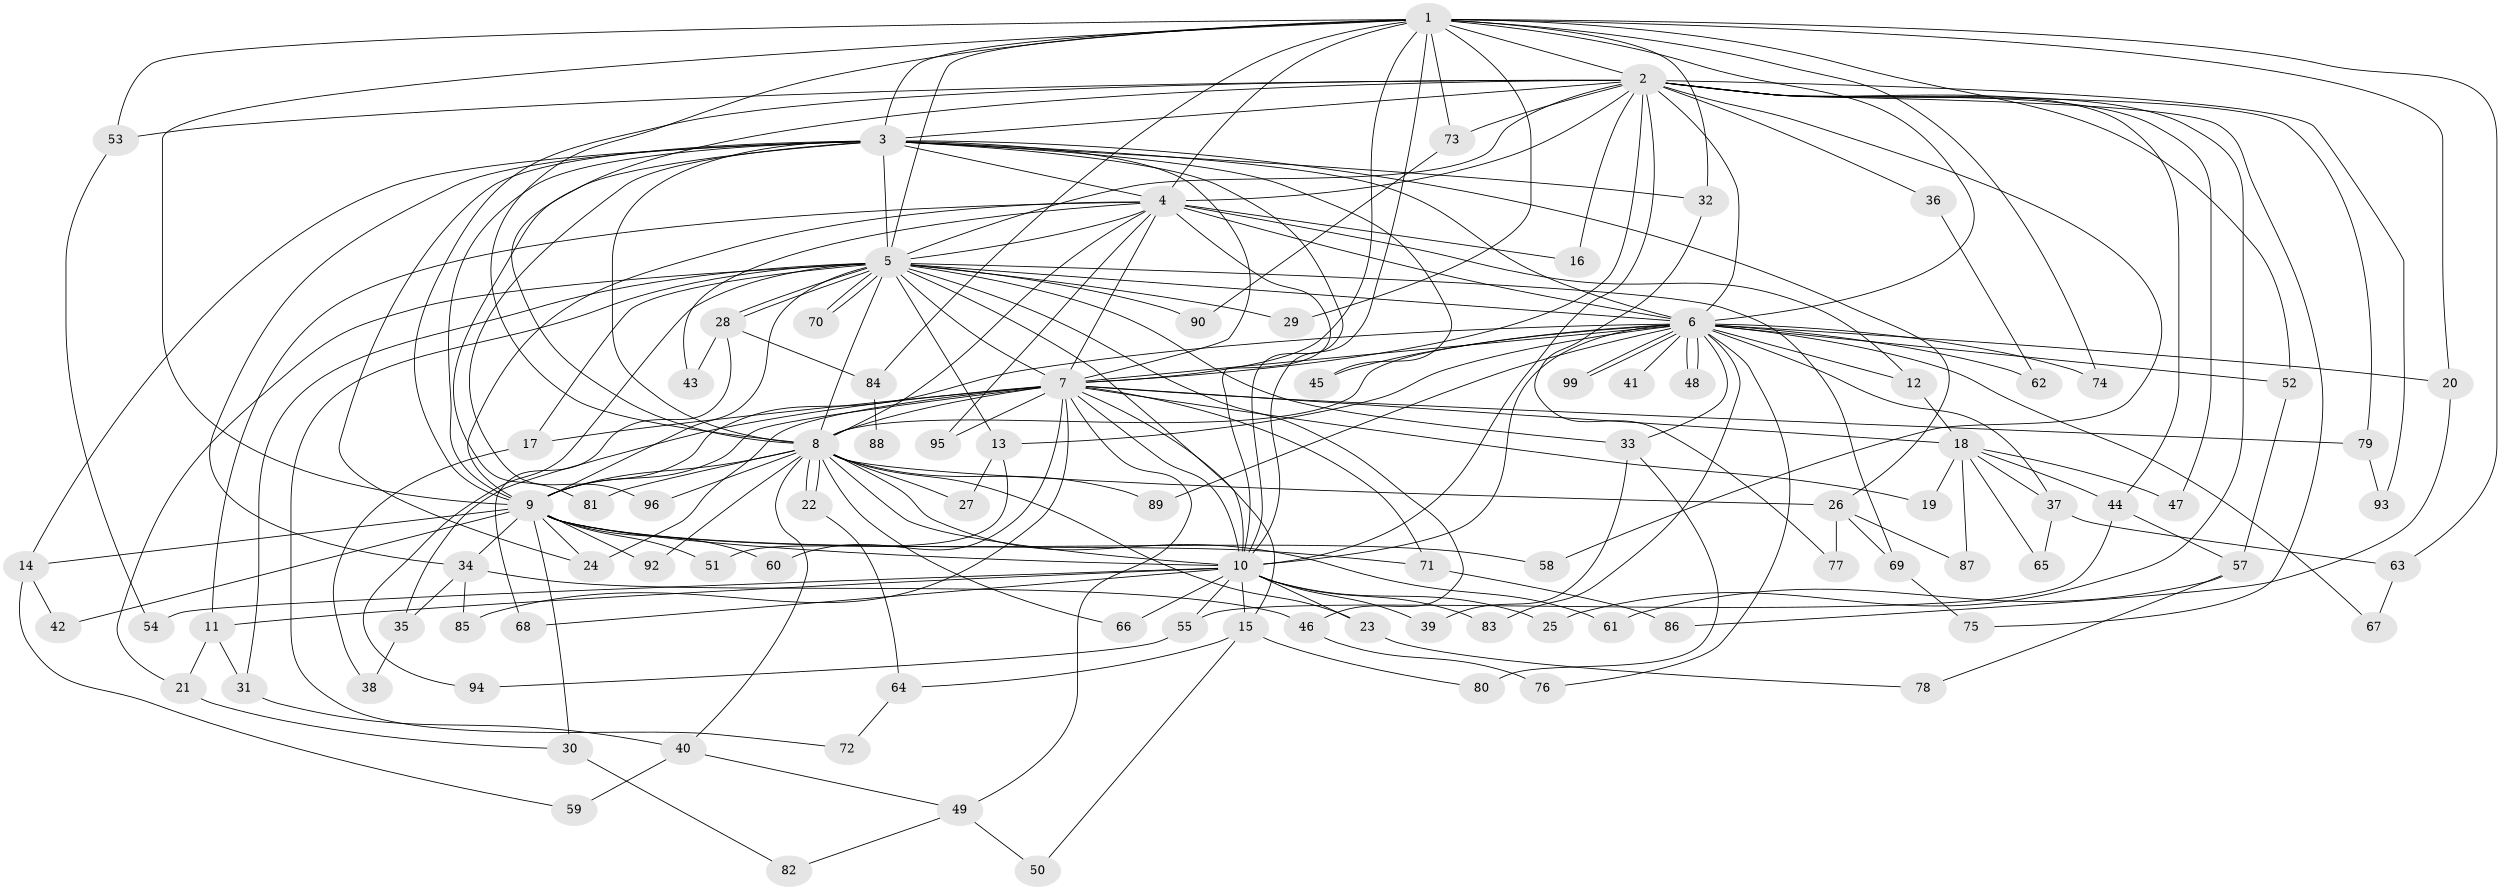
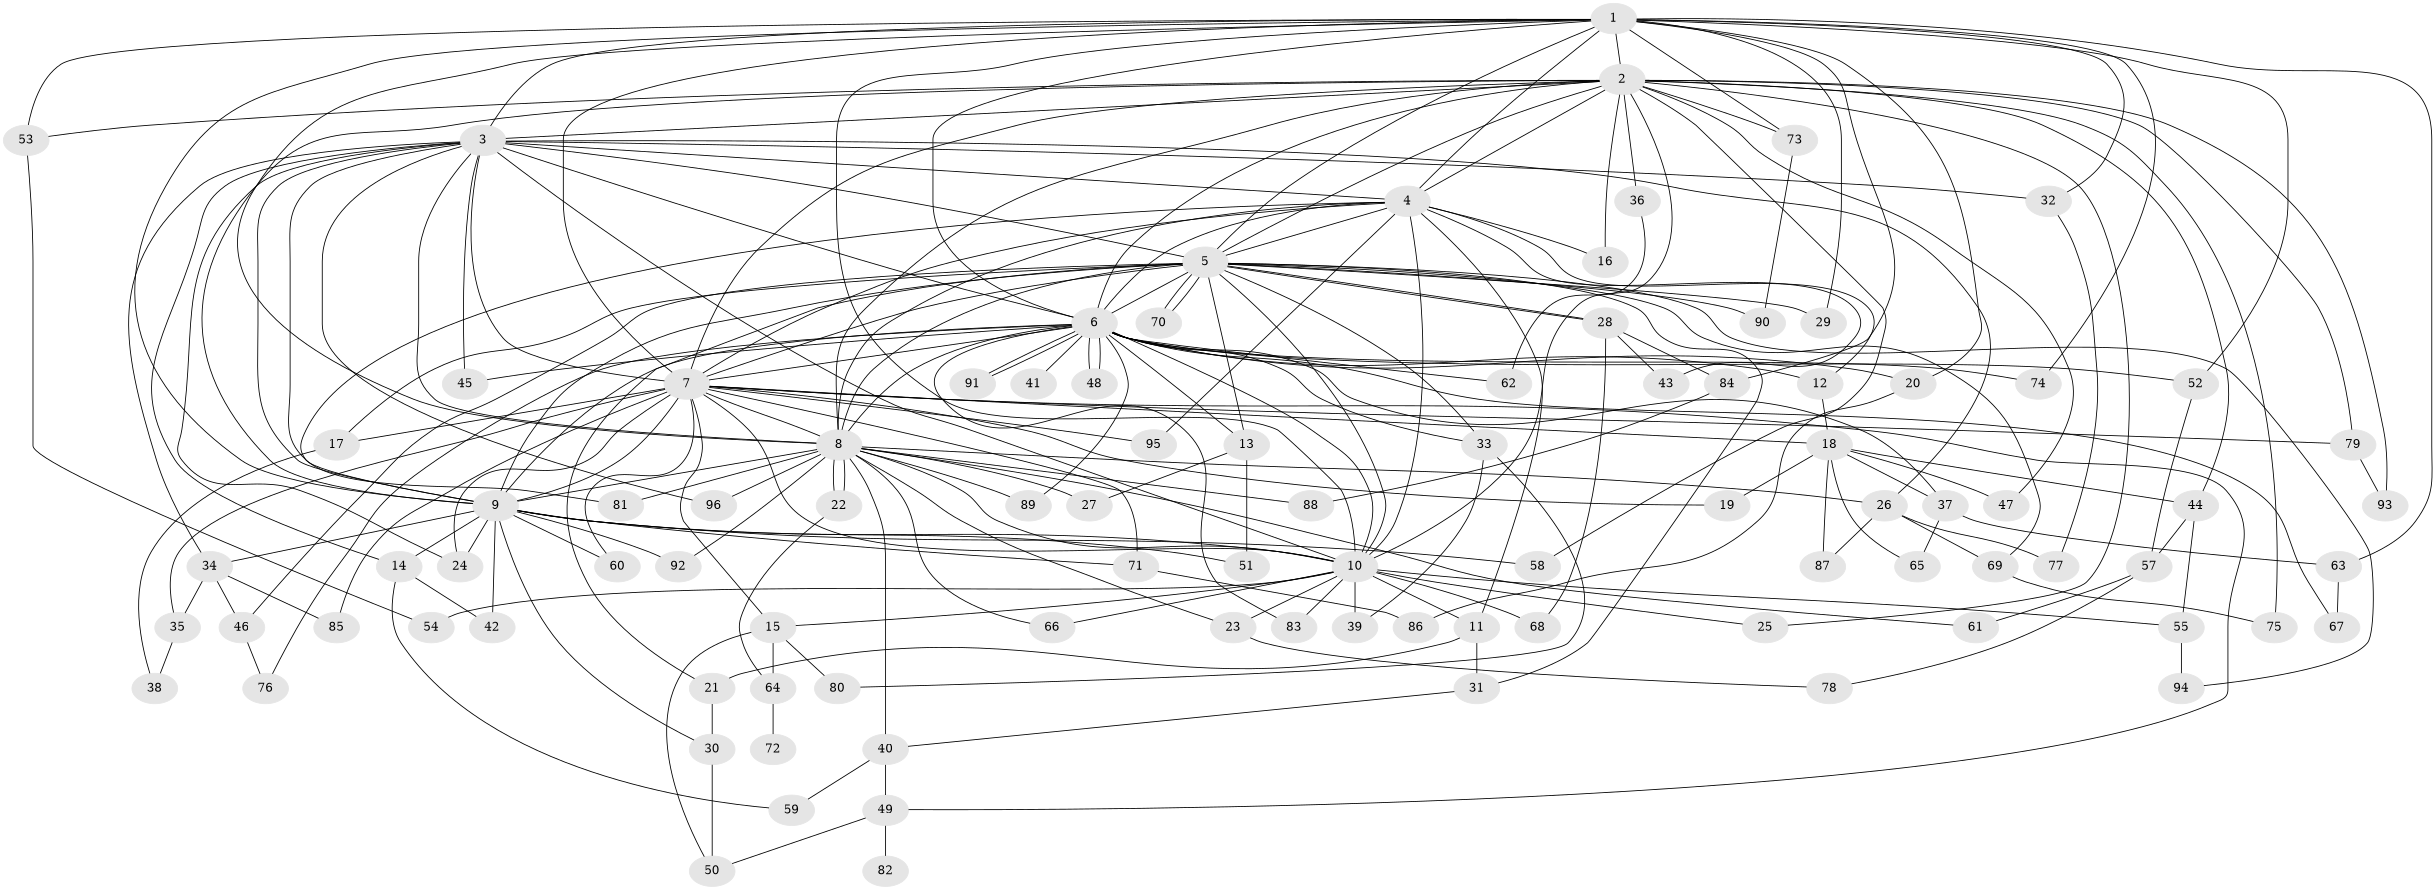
  graph {
    node [color=gray90 style=filled]
    1
    2
    3
    4
    5
    6
    7
    8
    9
    10
    20
    29
    32
    52
    53
    63
    73
    74
    84
    16
    25
    36
    44
    47
    58
    75
    79
    93
    14
    26
    34
    45
    81
    96
    24
    11
    12
    43
    95
    13
    17
    21
    28
    31
    33
    46
    69
    70
    72
    90
    94
    41
    37
    48
    62
    67
    76
    83
    89
-   91 [label=99]
+   91
    15
    18
    19
    35
    49
    60
    71
    85
    22
    23
    27
    40
    61
    66
    88
    92
    30
    42
    51
    39
    54
    55
    68
    86
    77
    57
    59
    87
    38
    80
    65
    50
    64
    82
    78
    1 -- 2
    1 -- 3
    1 -- 4
    1 -- 5
    1 -- 6
    1 -- 7
    1 -- 8
    1 -- 9
    1 -- 10
    1 -- 20
    1 -- 29
    1 -- 32
    1 -- 52
    1 -- 53
    1 -- 63
    1 -- 73
    1 -- 74
    1 -- 84
    2 -- 3
    2 -- 4
    2 -- 5
    2 -- 6
    2 -- 7
    2 -- 8
    2 -- 9
    2 -- 10
    2 -- 53
    2 -- 73
    2 -- 16
    2 -- 25
    2 -- 36
    2 -- 44
    2 -- 47
    2 -- 58
    2 -- 75
    2 -- 79
    2 -- 93
    3 -- 4
    3 -- 5
    3 -- 6
    3 -- 7
    3 -- 8
    3 -- 9
    3 -- 10
    3 -- 32
    3 -- 14
    3 -- 26
    3 -- 34
    3 -- 45
    3 -- 81
    3 -- 96
    3 -- 24
    4 -- 5
    4 -- 6
    4 -- 7
    4 -- 8
    4 -- 9
    4 -- 10
    4 -- 16
    4 -- 11
    4 -- 12
    4 -- 43
    4 -- 95
    5 -- 6
    5 -- 7
    5 -- 8
    5 -- 9
    5 -- 10
    5 -- 29
    5 -- 13
    5 -- 17
    5 -- 21
    5 -- 28
    5 -- 28
    5 -- 31
    5 -- 33
    5 -- 46
    5 -- 69
    5 -- 70
    5 -- 70
-   5 -- 72
    5 -- 90
    5 -- 94
    6 -- 7
    6 -- 8
    6 -- 9
    6 -- 10
    6 -- 20
    6 -- 52
    6 -- 74
    6 -- 45
    6 -- 12
    6 -- 13
    6 -- 33
    6 -- 41
    6 -- 37
    6 -- 48
    6 -- 48
    6 -- 62
    6 -- 67
    6 -- 76
    6 -- 83
    6 -- 89
    6 -- 91
    6 -- 91
    7 -- 8
    7 -- 9
    7 -- 10
    7 -- 79
    7 -- 24
    7 -- 95
    7 -- 17
    7 -- 15
    7 -- 18
    7 -- 19
    7 -- 35
    7 -- 49
    7 -- 60
    7 -- 71
    7 -- 85
    8 -- 9
    8 -- 10
    8 -- 26
    8 -- 81
    8 -- 96
    8 -- 89
    8 -- 22
    8 -- 22
    8 -- 23
    8 -- 27
    8 -- 40
    8 -- 61
    8 -- 66
+   8 -- 88
    8 -- 92
    9 -- 10
    9 -- 58
    9 -- 14
    9 -- 34
    9 -- 24
    9 -- 60
    9 -- 71
    9 -- 92
    9 -- 30
    9 -- 42
    9 -- 51
    10 -- 25
    10 -- 11
    10 -- 83
    10 -- 15
    10 -- 23
    10 -- 66
    10 -- 39
    10 -- 54
    10 -- 55
    10 -- 68
    20 -- 86
    32 -- 77
    52 -- 57
    53 -- 54
    63 -- 67
    73 -- 90
    84 -- 88
    36 -- 62
    44 -- 55
    44 -- 57
    79 -- 93
    14 -- 42
    14 -- 59
    26 -- 69
    26 -- 77
    26 -- 87
    34 -- 46
    34 -- 35
    34 -- 85
    11 -- 21
    11 -- 31
    12 -- 18
    13 -- 27
    13 -- 51
    17 -- 38
    21 -- 30
    28 -- 84
    28 -- 43
    28 -- 68
    31 -- 40
    33 -- 39
    33 -- 80
    46 -- 76
    69 -- 75
    37 -- 63
    37 -- 65
    15 -- 80
    15 -- 50
    15 -- 64
    18 -- 44
    18 -- 47
    18 -- 37
    18 -- 19
    18 -- 87
    18 -- 65
    35 -- 38
    49 -- 50
    49 -- 82
    71 -- 86
    22 -- 64
    23 -- 78
    40 -- 49
    40 -- 59
-   30 -- 82
+   30 -- 50
    55 -- 94
    57 -- 61
    57 -- 78
    64 -- 72
  }
